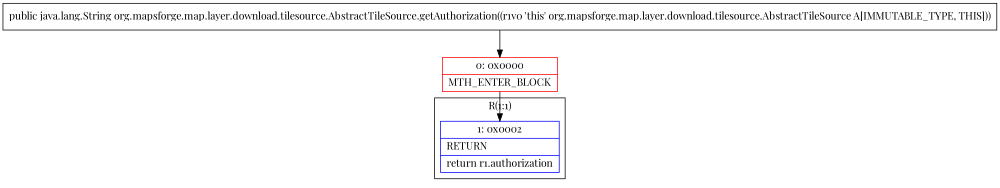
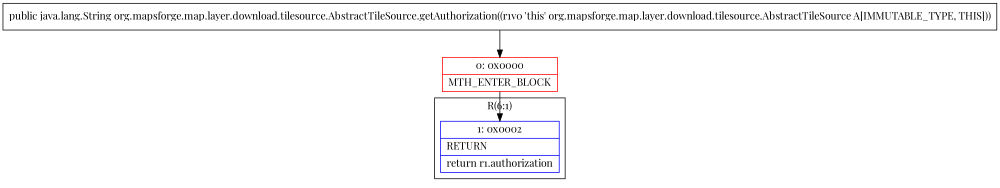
  digraph {
    fontname="Playfair Display"
    node [shape=record fontname="Playfair Display"]
    edge [fontname="Playfair Display"]
    n1 [color=blue label="{1\:\ 0x0002|RETURN\l|return r1.authorization\l}"]
    n2 [color=red label="{0\:\ 0x0000|MTH_ENTER_BLOCK\l}"]
    n3 [label="{public java.lang.String org.mapsforge.map.layer.download.tilesource.AbstractTileSource.getAuthorization((r1v0 'this' org.mapsforge.map.layer.download.tilesource.AbstractTileSource A[IMMUTABLE_TYPE, THIS])) }"]
    subgraph cluster_1 {
-     label="R(1:1)"
+     label="R(6:1)"
      n1
    }
    n2 -> n1
    n3 -> n2
  }
